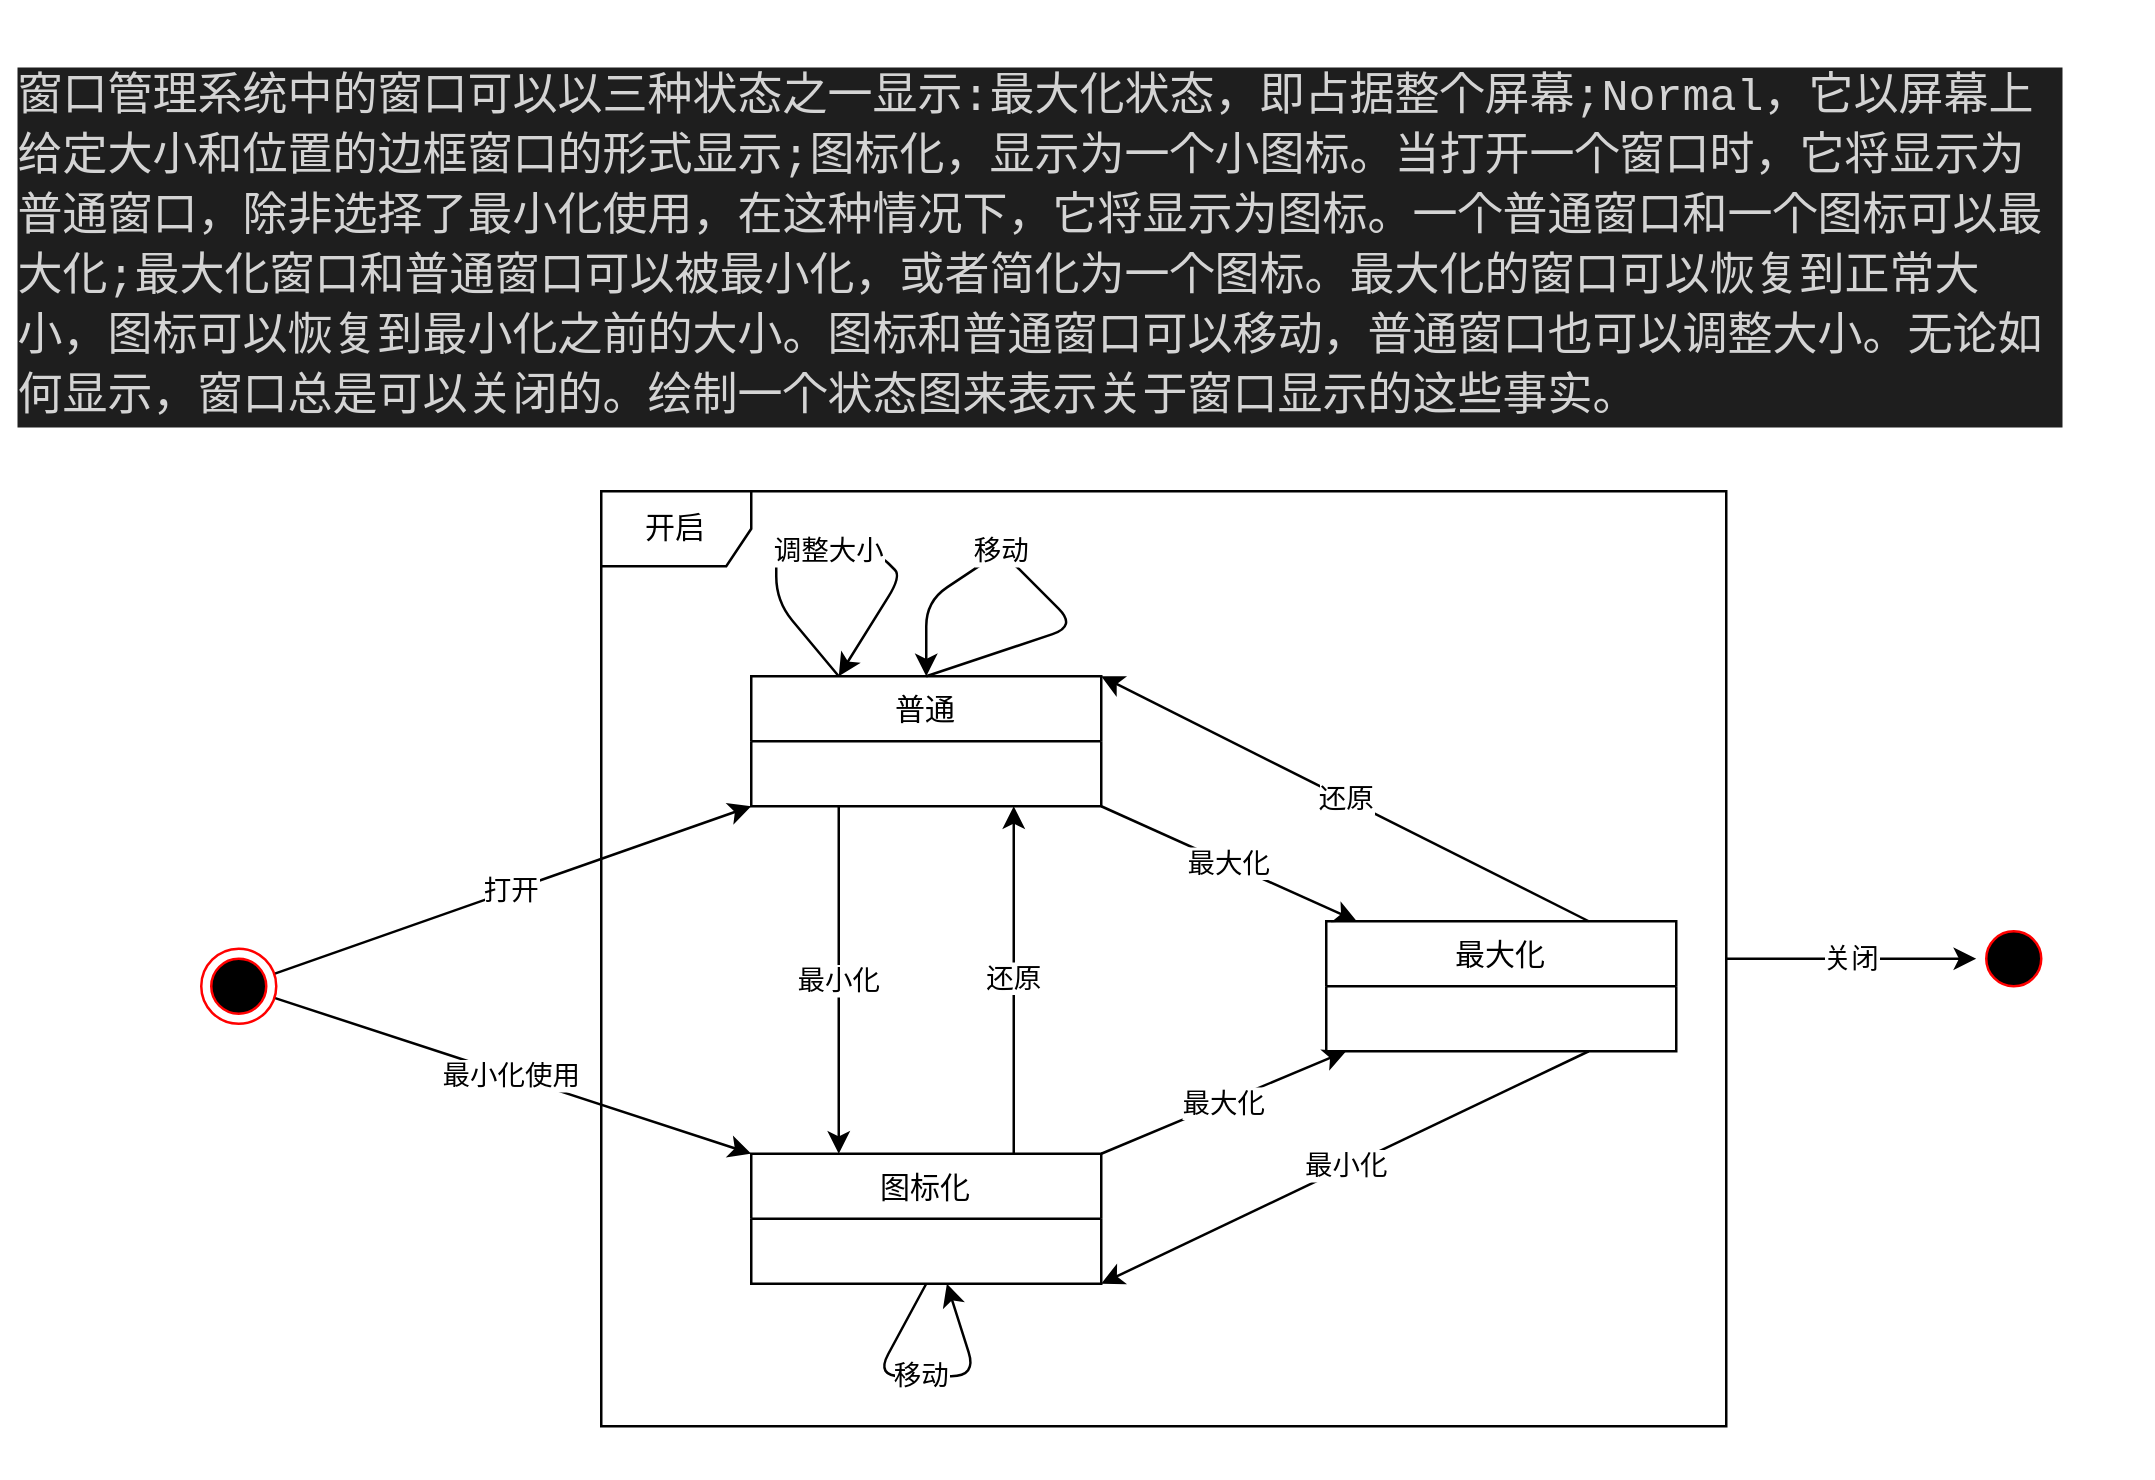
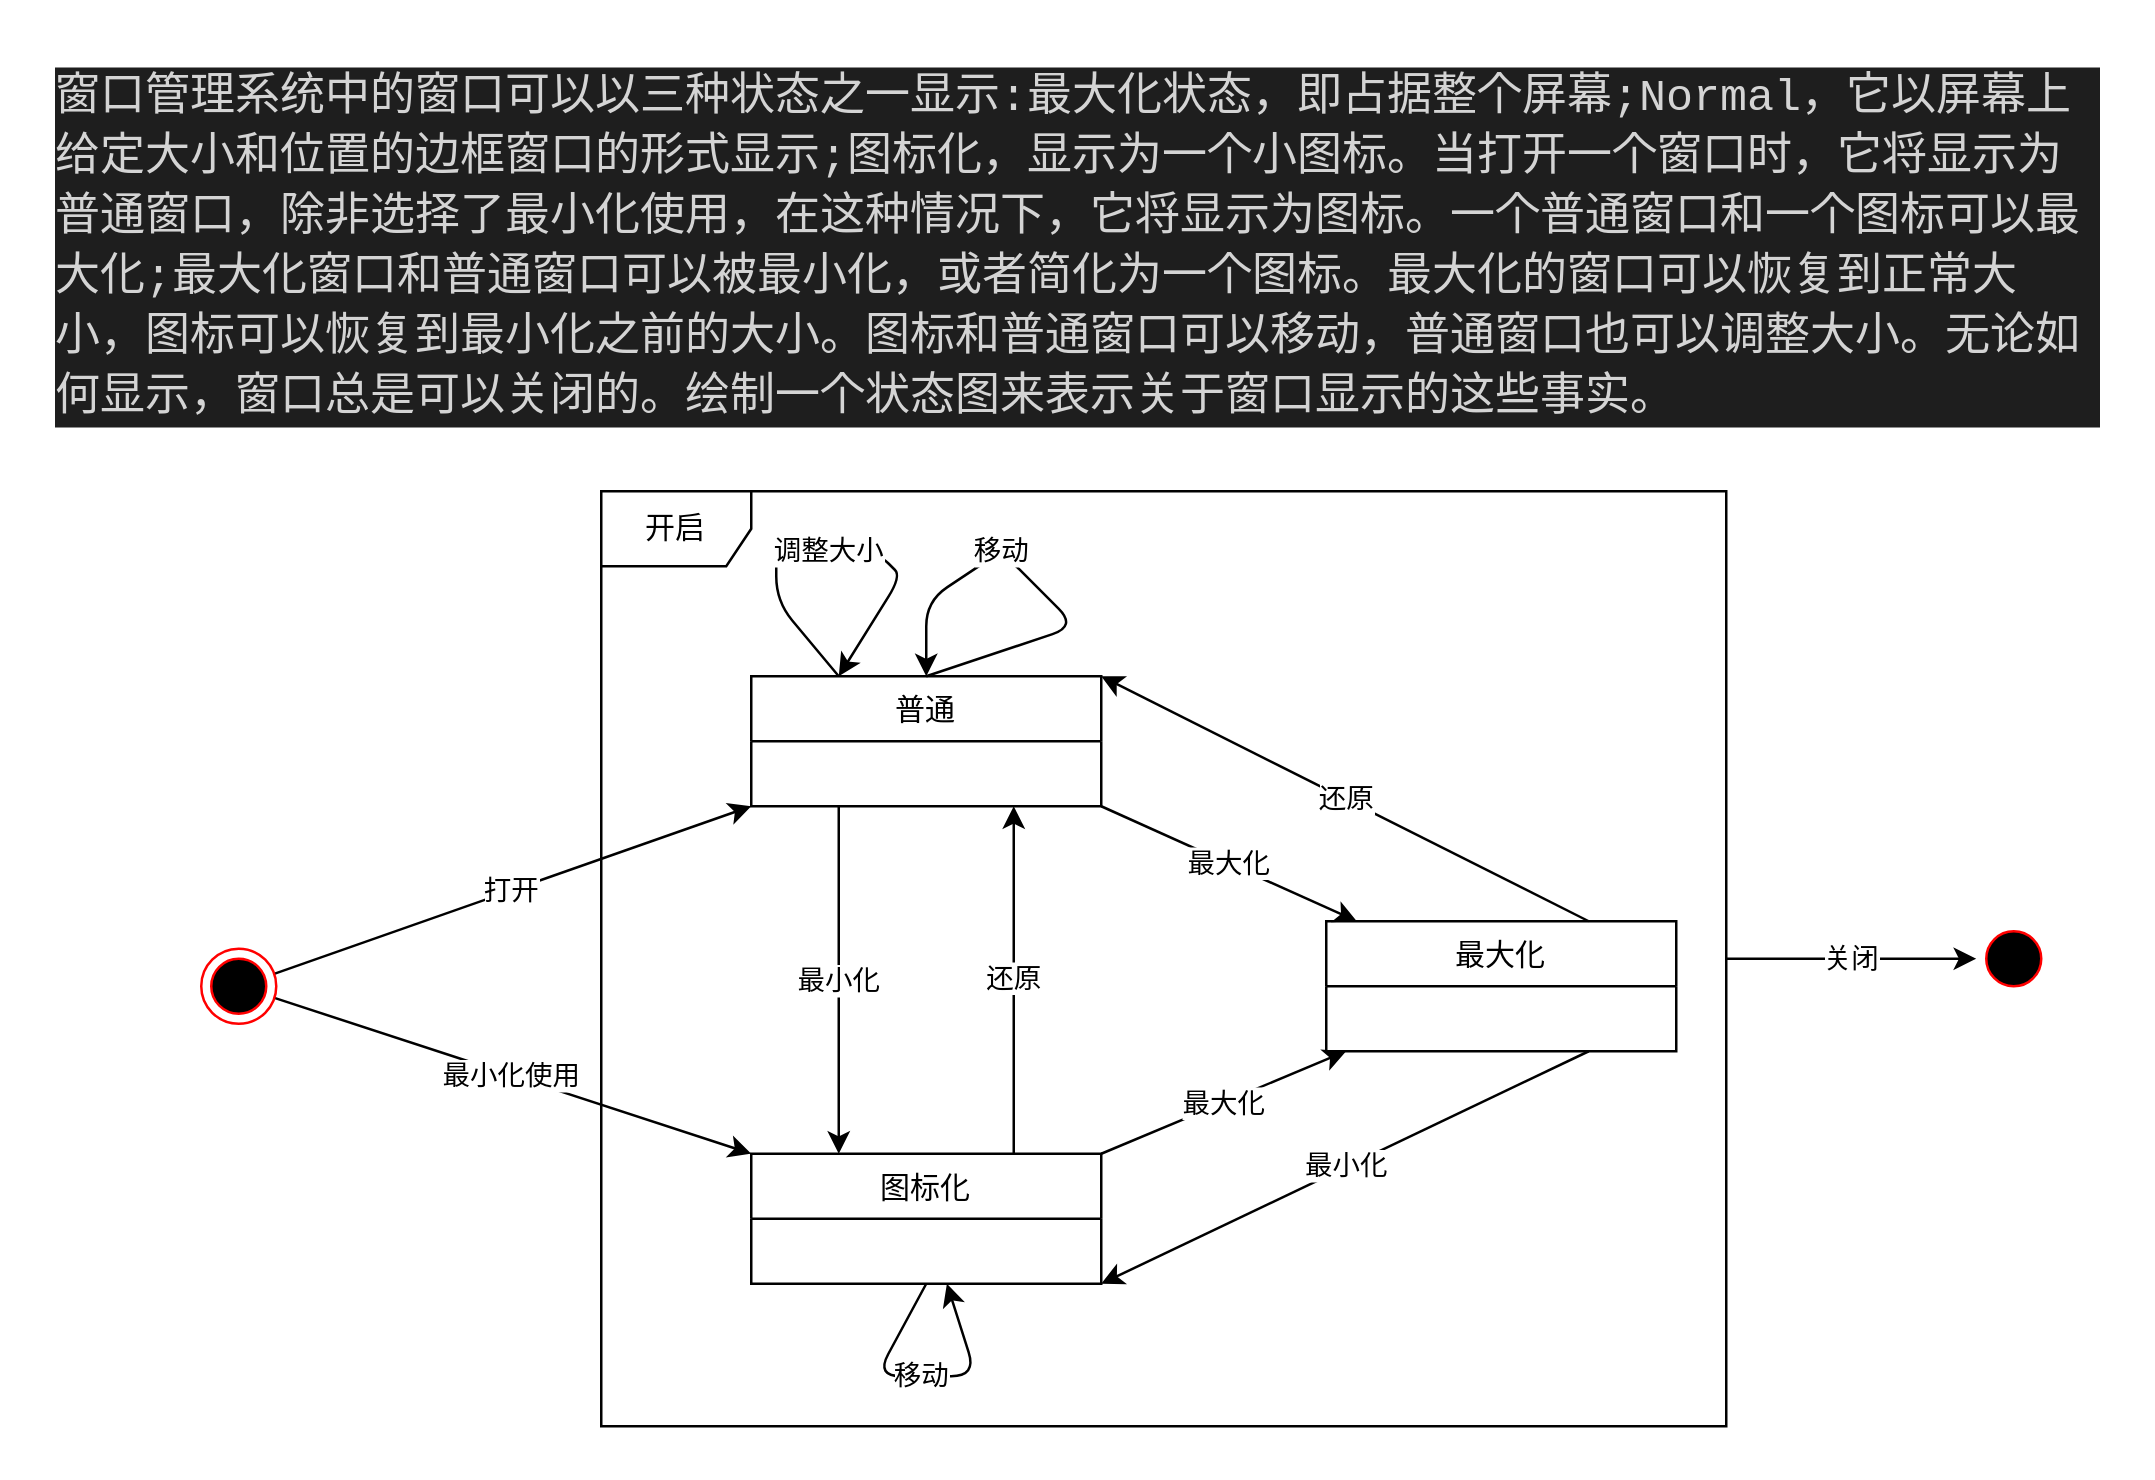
  <mxCell id="0" />
  <mxCell id="1" parent="0" />
- <mxCell id="2" value="&lt;div style=&quot;color: rgb(212, 212, 212); background-color: rgb(30, 30, 30); font-family: consolas, &amp;quot;courier new&amp;quot;, monospace; font-weight: normal; font-size: 18px; line-height: 24px;&quot;&gt;&lt;div&gt;&lt;span style=&quot;color: #d4d4d4&quot;&gt;窗口管理系统中的窗口可以以三种状态之一显示:最大化状态，即占据整个屏幕;Normal，它以屏幕上给定大小和位置的边框窗口的形式显示;图标化，显示为一个小图标。当打开一个窗口时，它将显示为普通窗口，除非选择了最小化使用，在这种情况下，它将显示为图标。一个普通窗口和一个图标可以最大化;最大化窗口和普通窗口可以被最小化，或者简化为一个图标。最大化的窗口可以恢复到正常大小，图标可以恢复到最小化之前的大小。图标和普通窗口可以移动，普通窗口也可以调整大小。无论如何显示，窗口总是可以关闭的。绘制一个状态图来表示关于窗口显示的这些事实。&lt;/span&gt;&lt;/div&gt;&lt;/div&gt;" style="text;whiteSpace=wrap;html=1;" parent="1" vertex="1"><mxGeometry x="5" y="20" width="820" height="150" as="geometry" /></mxCell>
+ <mxCell id="2" value="&lt;div style=&quot;color: rgb(212, 212, 212); background-color: rgb(30, 30, 30); font-family: consolas, &amp;quot;courier new&amp;quot;, monospace; font-weight: normal; font-size: 18px; line-height: 24px;&quot;&gt;&lt;div&gt;&lt;span style=&quot;color: #d4d4d4&quot;&gt;窗口管理系统中的窗口可以以三种状态之一显示:最大化状态，即占据整个屏幕;Normal，它以屏幕上给定大小和位置的边框窗口的形式显示;图标化，显示为一个小图标。当打开一个窗口时，它将显示为普通窗口，除非选择了最小化使用，在这种情况下，它将显示为图标。一个普通窗口和一个图标可以最大化;最大化窗口和普通窗口可以被最小化，或者简化为一个图标。最大化的窗口可以恢复到正常大小，图标可以恢复到最小化之前的大小。图标和普通窗口可以移动，普通窗口也可以调整大小。无论如何显示，窗口总是可以关闭的。绘制一个状态图来表示关于窗口显示的这些事实。&lt;/span&gt;&lt;/div&gt;&lt;/div&gt;" style="text;whiteSpace=wrap;html=1;" parent="1" vertex="1"><mxGeometry width="820" height="150" as="geometry" x="20" y="20" /></mxCell>
  <mxCell id="3" value="最小化" style="edgeStyle=none;html=1;exitX=0.75;exitY=1;exitDx=0;exitDy=0;entryX=1;entryY=1;entryDx=0;entryDy=0;" parent="1" source="5" target="11" edge="1"><mxGeometry relative="1" as="geometry" /></mxCell>
  <mxCell id="4" value="还原" style="edgeStyle=none;html=1;exitX=0.75;exitY=0;exitDx=0;exitDy=0;entryX=1;entryY=0;entryDx=0;entryDy=0;" parent="1" source="5" target="8" edge="1"><mxGeometry relative="1" as="geometry" /></mxCell>
  <mxCell id="5" value="最大化" style="swimlane;fontStyle=0;childLayout=stackLayout;horizontal=1;startSize=26;fillColor=none;horizontalStack=0;resizeParent=1;resizeParentMax=0;resizeLast=0;collapsible=1;marginBottom=0;" parent="1" vertex="1"><mxGeometry x="530" y="368" width="140" height="52" as="geometry" /></mxCell>
  <mxCell id="6" value="最大化" style="edgeStyle=none;html=1;exitX=1;exitY=1;exitDx=0;exitDy=0;" parent="1" source="8" target="5" edge="1"><mxGeometry relative="1" as="geometry" /></mxCell>
  <mxCell id="7" value="最小化" style="edgeStyle=none;html=1;exitX=0.25;exitY=1;exitDx=0;exitDy=0;entryX=0.25;entryY=0;entryDx=0;entryDy=0;" parent="1" source="8" target="11" edge="1"><mxGeometry relative="1" as="geometry" /></mxCell>
  <mxCell id="8" value="普通" style="swimlane;fontStyle=0;childLayout=stackLayout;horizontal=1;startSize=26;fillColor=none;horizontalStack=0;resizeParent=1;resizeParentMax=0;resizeLast=0;collapsible=1;marginBottom=0;" parent="1" vertex="1"><mxGeometry x="300" y="270" width="140" height="52" as="geometry" /></mxCell>
  <mxCell id="9" value="最大化" style="edgeStyle=none;html=1;exitX=1;exitY=0;exitDx=0;exitDy=0;" parent="1" source="11" target="5" edge="1"><mxGeometry relative="1" as="geometry" /></mxCell>
  <mxCell id="10" value="还原" style="edgeStyle=none;html=1;exitX=0.75;exitY=0;exitDx=0;exitDy=0;entryX=0.75;entryY=1;entryDx=0;entryDy=0;" parent="1" source="11" target="8" edge="1"><mxGeometry relative="1" as="geometry" /></mxCell>
  <mxCell id="11" value="图标化" style="swimlane;fontStyle=0;childLayout=stackLayout;horizontal=1;startSize=26;fillColor=none;horizontalStack=0;resizeParent=1;resizeParentMax=0;resizeLast=0;collapsible=1;marginBottom=0;" parent="1" vertex="1"><mxGeometry x="300" y="461" width="140" height="52" as="geometry" /></mxCell>
  <mxCell id="12" value="打开" style="edgeStyle=none;html=1;entryX=0;entryY=1;entryDx=0;entryDy=0;" parent="1" source="14" target="8" edge="1"><mxGeometry relative="1" as="geometry" /></mxCell>
  <mxCell id="13" value="最小化使用" style="edgeStyle=none;html=1;entryX=0;entryY=0;entryDx=0;entryDy=0;" parent="1" source="14" target="11" edge="1"><mxGeometry relative="1" as="geometry" /></mxCell>
  <mxCell id="14" value="" style="ellipse;html=1;shape=endState;fillColor=#000000;strokeColor=#ff0000;" parent="1" vertex="1"><mxGeometry x="80" y="379" width="30" height="30" as="geometry" /></mxCell>
  <mxCell id="15" value="" style="ellipse;html=1;shape=startState;fillColor=#000000;strokeColor=#ff0000;" parent="1" vertex="1"><mxGeometry x="790" y="368" width="30" height="30" as="geometry" /></mxCell>
  <mxCell id="16" value="移动" style="edgeStyle=none;html=1;exitX=0.5;exitY=0;exitDx=0;exitDy=0;" parent="1" source="8" target="8" edge="1"><mxGeometry x="0.234" relative="1" as="geometry"><Array as="points"><mxPoint x="430" y="250" /><mxPoint x="400" y="220" /><mxPoint x="370" y="240" /></Array><mxPoint as="offset" /></mxGeometry></mxCell>
  <mxCell id="17" value="调整大小" style="edgeStyle=none;html=1;exitX=0.25;exitY=0;exitDx=0;exitDy=0;" parent="1" source="8" edge="1"><mxGeometry relative="1" as="geometry"><mxPoint x="335" y="270" as="targetPoint" /><Array as="points"><mxPoint x="310" y="240" /><mxPoint x="310" y="220" /><mxPoint x="350" y="220" /><mxPoint x="360" y="230" /></Array></mxGeometry></mxCell>
  <mxCell id="18" value="移动" style="edgeStyle=none;html=1;exitX=0.5;exitY=1;exitDx=0;exitDy=0;" parent="1" source="11" target="11" edge="1"><mxGeometry relative="1" as="geometry"><Array as="points"><mxPoint x="390" y="550" /></Array></mxGeometry></mxCell>
  <mxCell id="19" value="关闭" style="edgeStyle=none;html=1;" parent="1" source="20" target="15" edge="1"><mxGeometry relative="1" as="geometry" /></mxCell>
  <mxCell id="20" value="开启" style="shape=umlFrame;whiteSpace=wrap;html=1;" parent="1" vertex="1"><mxGeometry x="240" y="196" width="450" height="374" as="geometry" /></mxCell>
